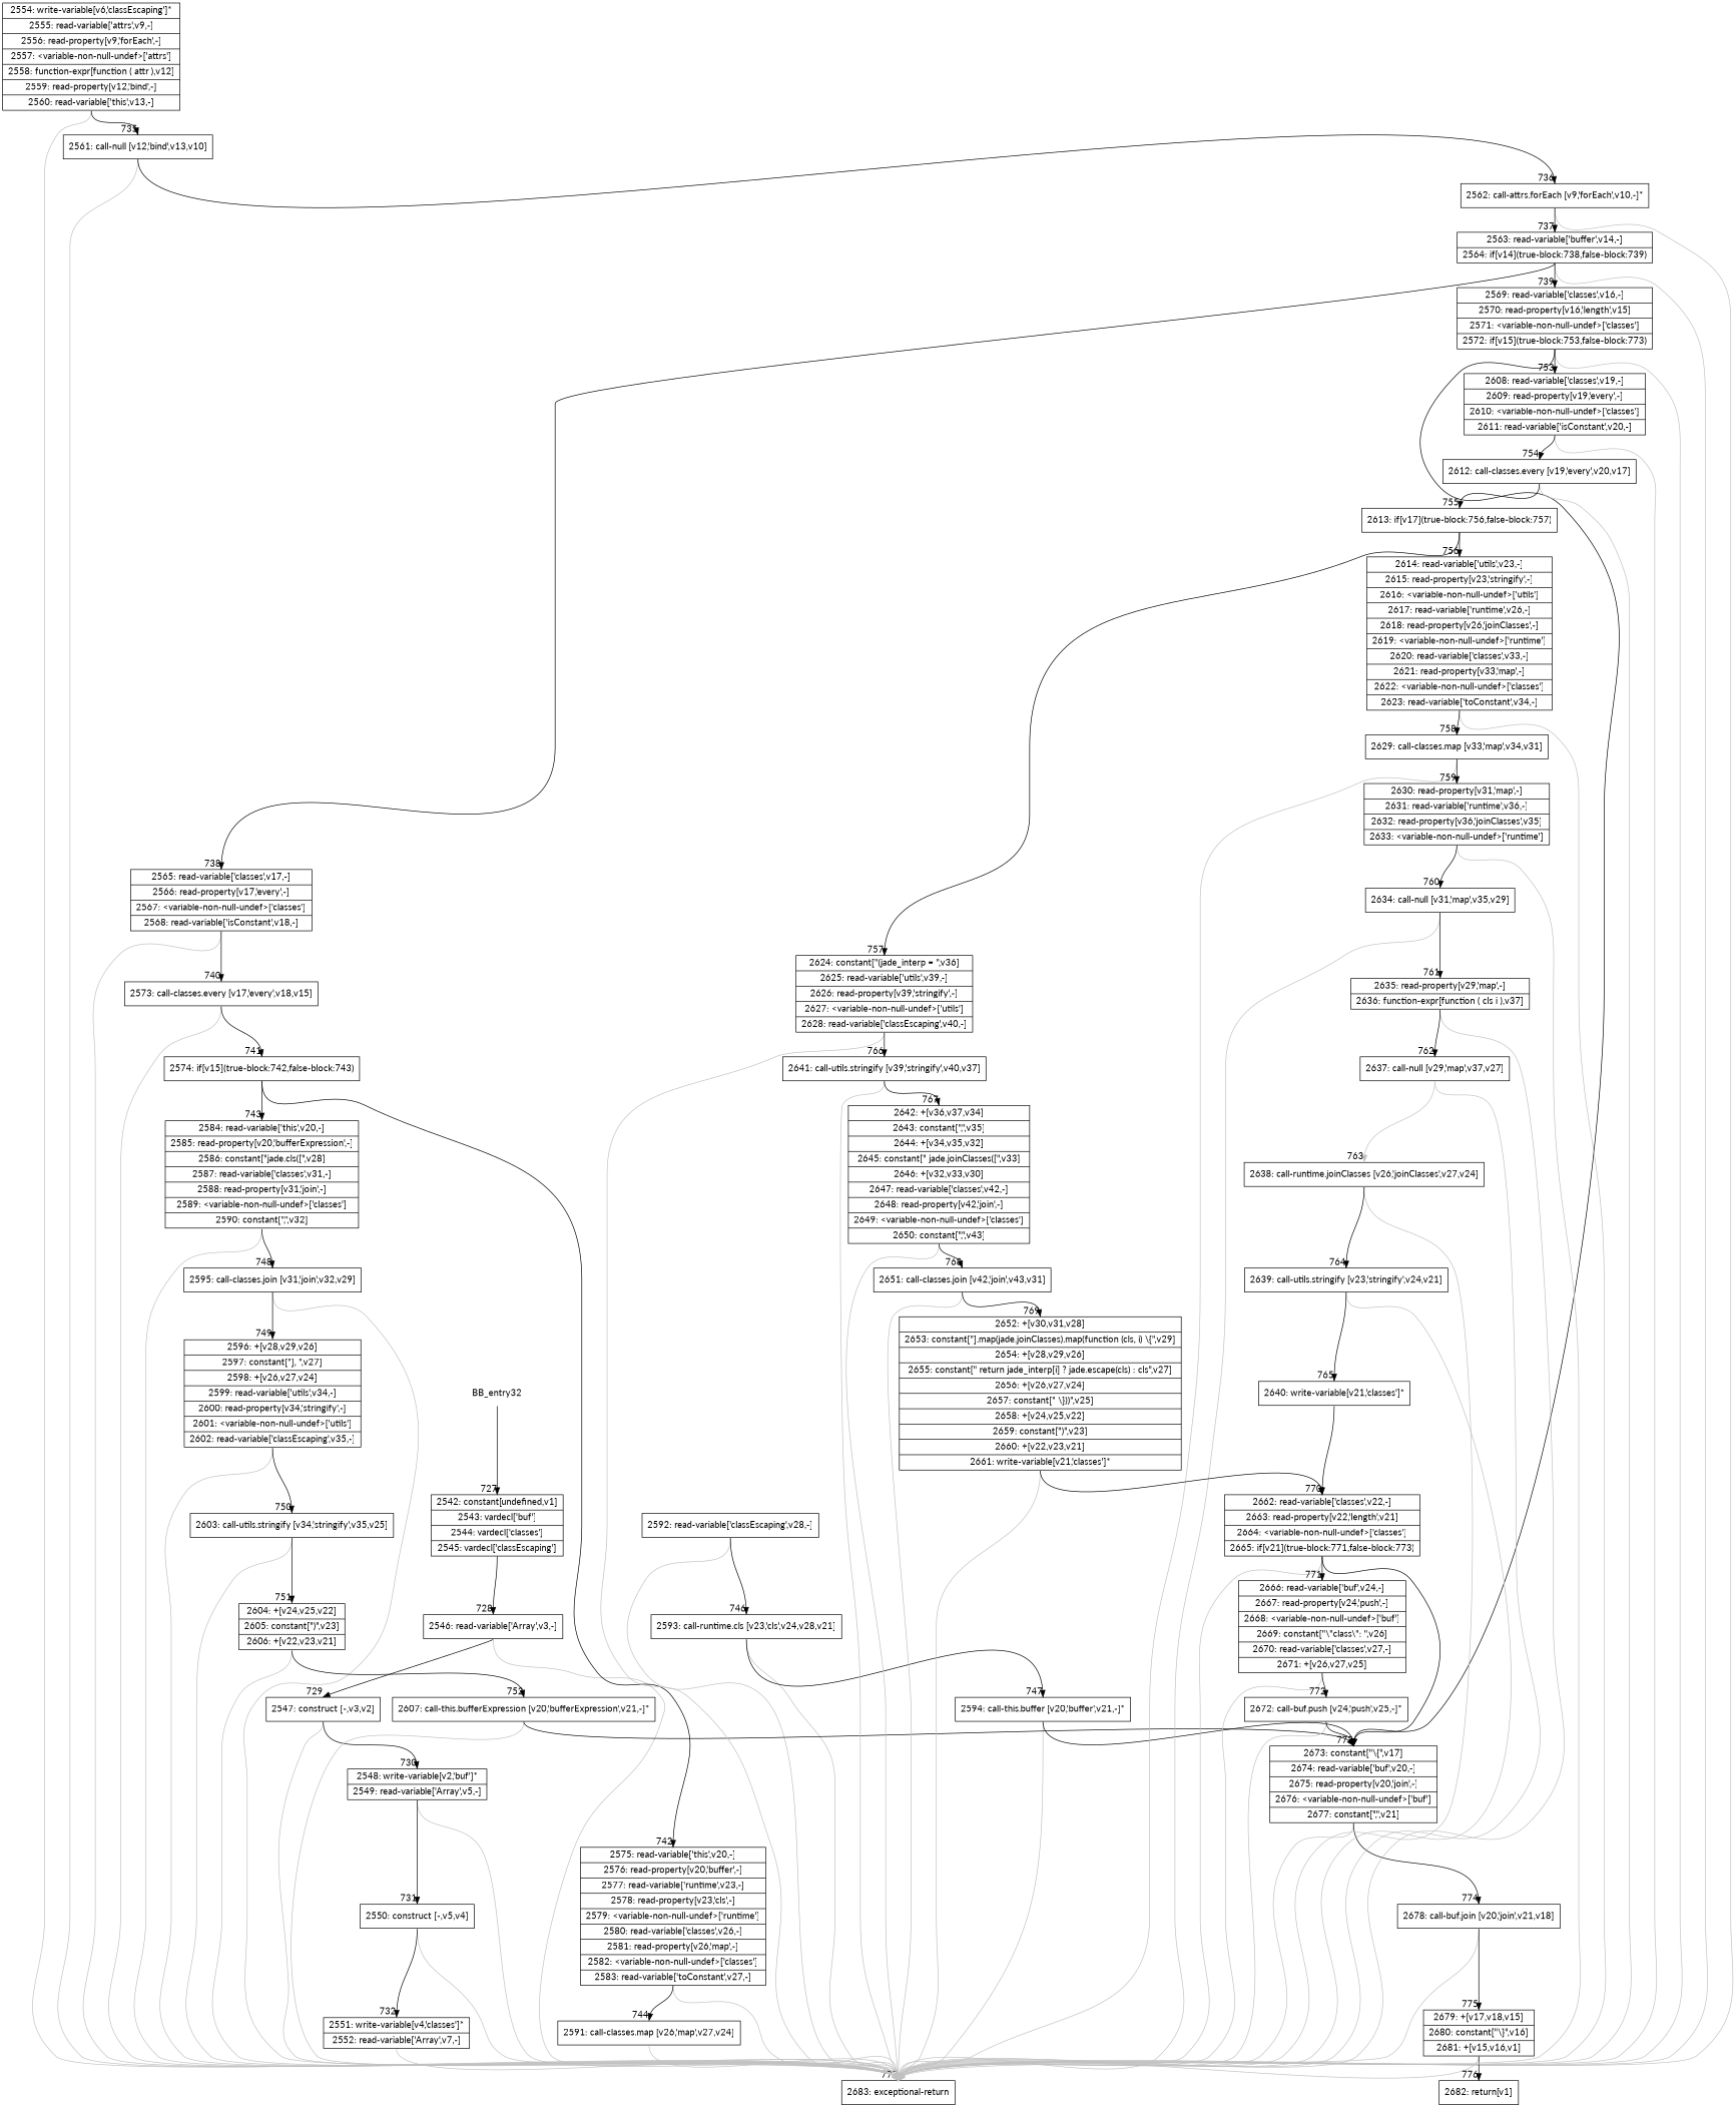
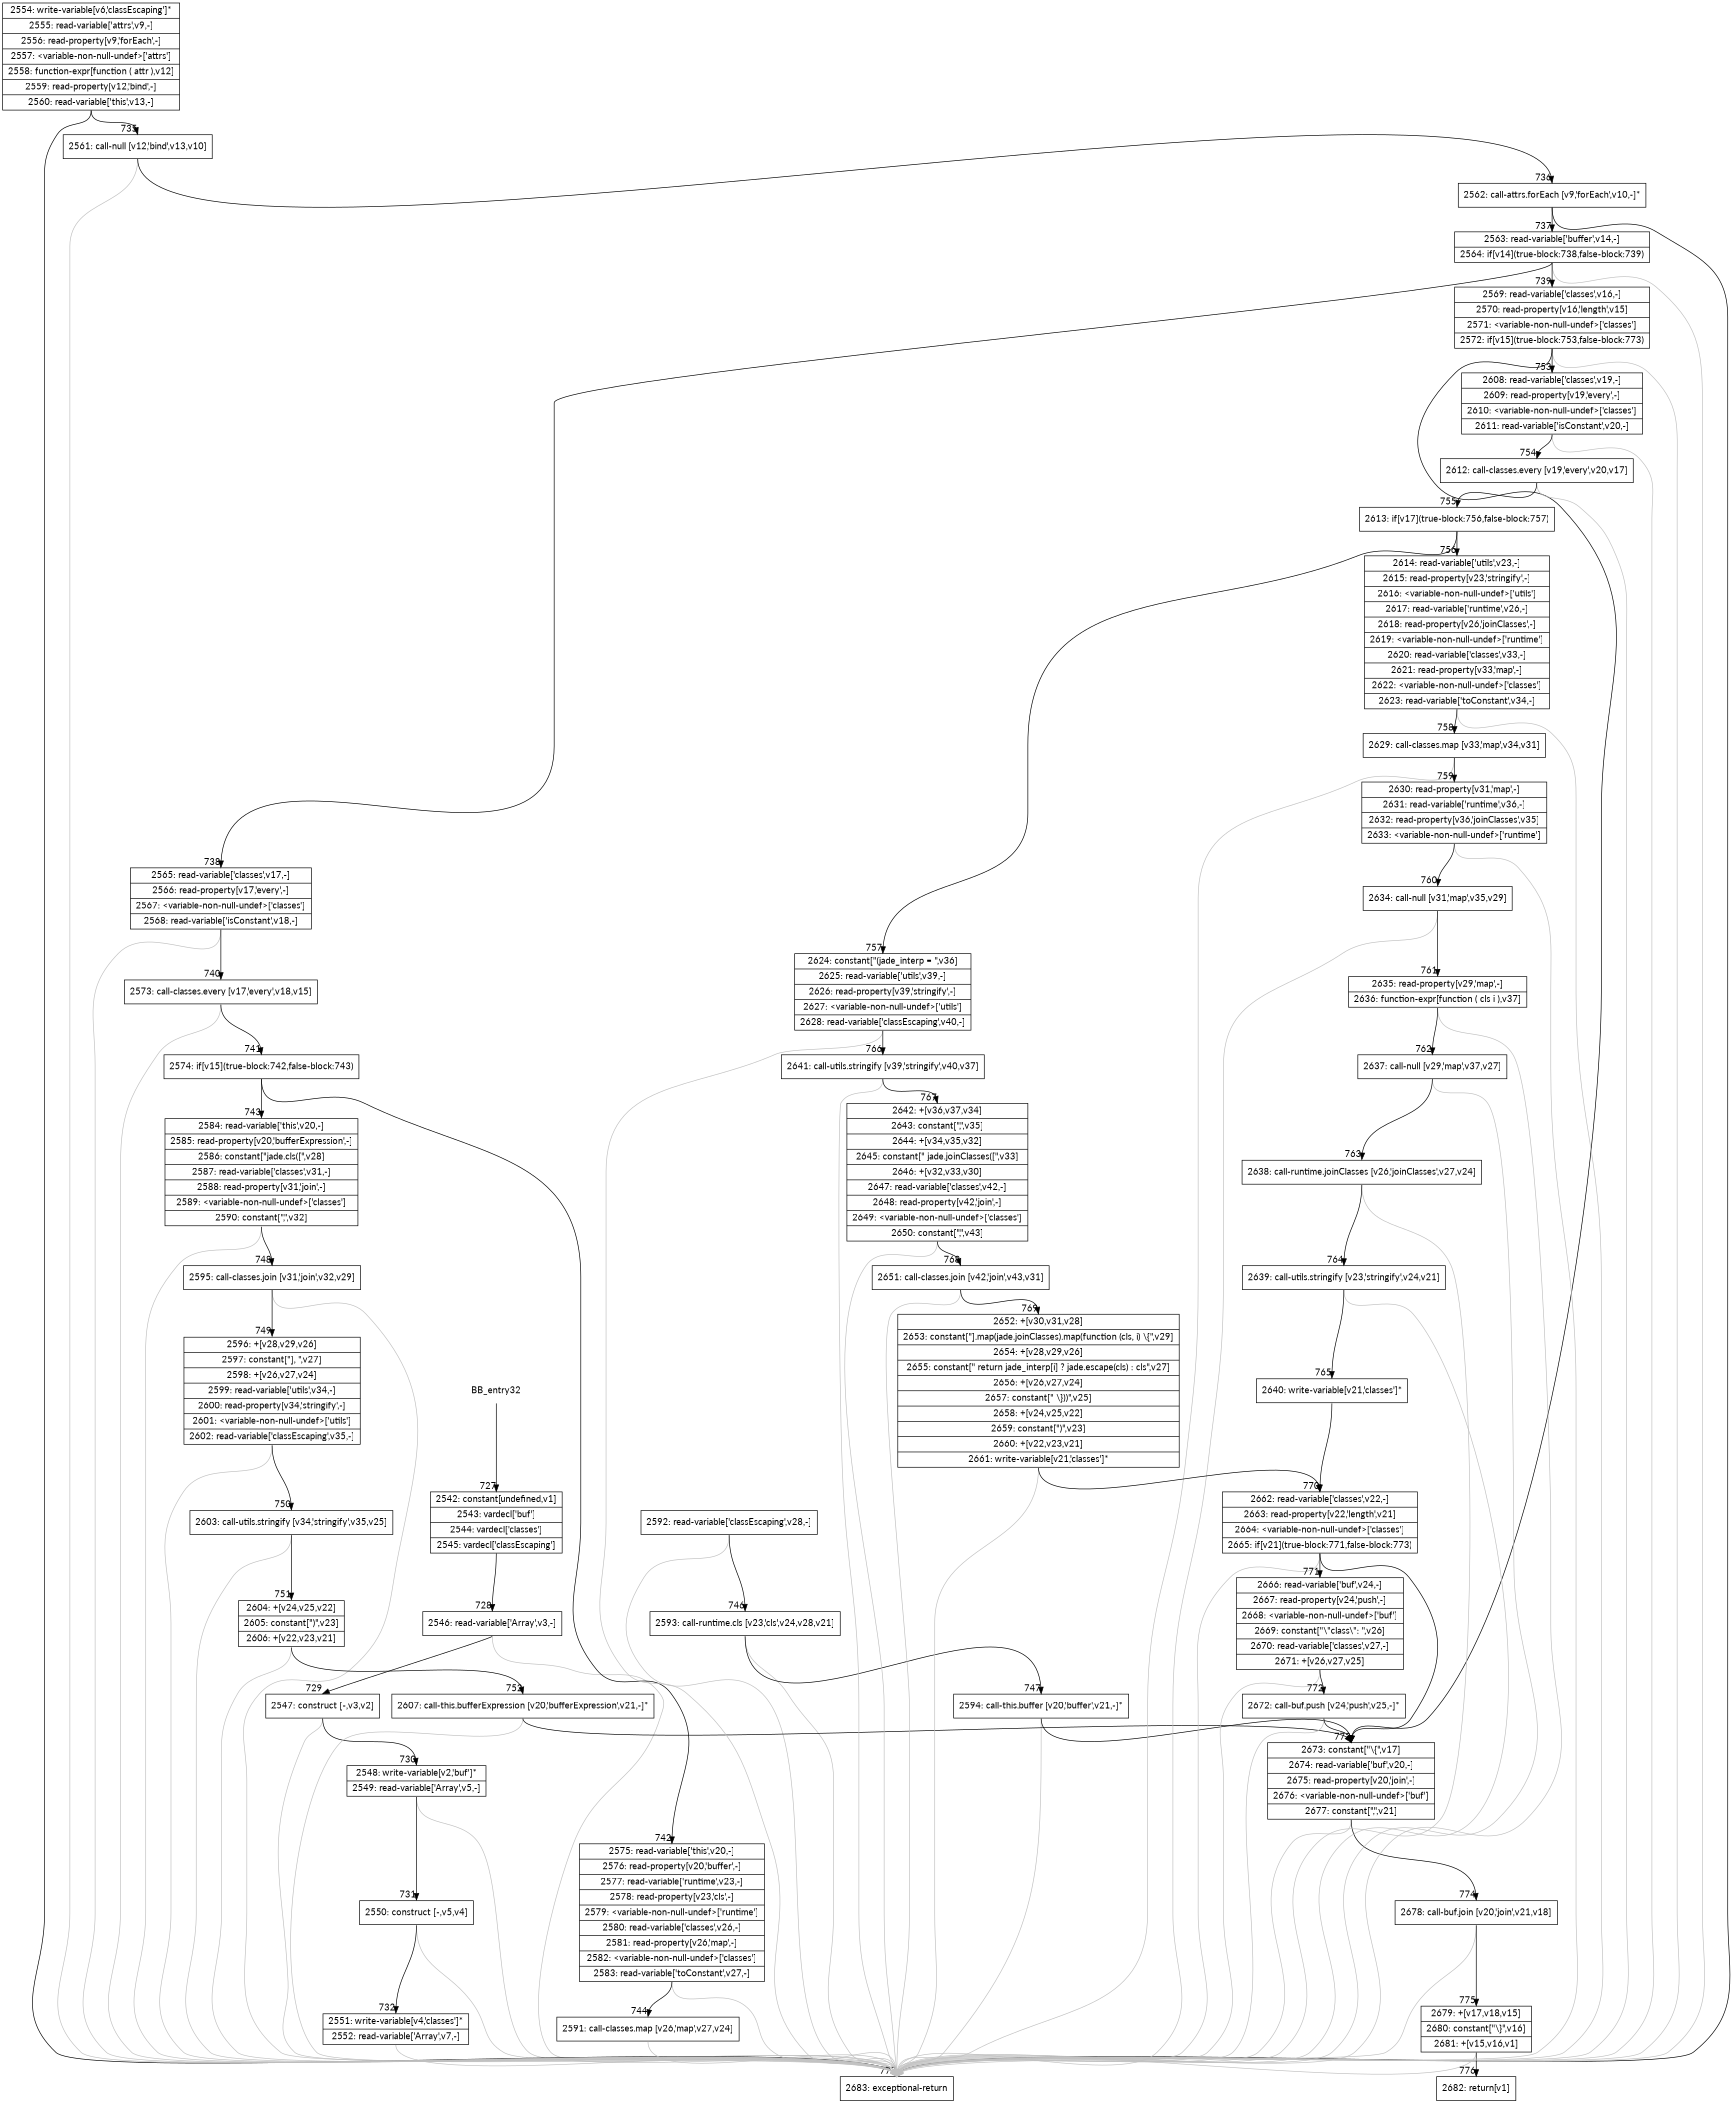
  digraph {
    fontname=Lato
    rankdir=TD
    node [fontname=Lato shape=record]
    edge [fontname=Lato headport=n tailport=s]
    n1 [label=BB_entry32 shape=none]
    n2 [label="{2542: constant[undefined,v1]|2543: vardecl['buf']|2544: vardecl['classes']|2545: vardecl['classEscaping']}"]
    n3 [label="{2546: read-variable['Array',v3,-]}"]
    n4 [label="{2547: construct [-,v3,v2]}"]
    n5 [label="{2683: exceptional-return}"]
    n6 [label="{2548: write-variable[v2,'buf']*|2549: read-variable['Array',v5,-]}"]
    n7 [label="{2550: construct [-,v5,v4]}"]
    n8 [label="{2551: write-variable[v4,'classes']*|2552: read-variable['Array',v7,-]}"]
    n9 [label="{2554: write-variable[v6,'classEscaping']*|2555: read-variable['attrs',v9,-]|2556: read-property[v9,'forEach',-]|2557: \<variable-non-null-undef\>['attrs']|2558: function-expr[function ( attr ),v12]|2559: read-property[v12,'bind',-]|2560: read-variable['this',v13,-]}"]
    n10 [label="{2561: call-null [v12,'bind',v13,v10]}"]
    n11 [label="{2562: call-attrs.forEach [v9,'forEach',v10,-]*}"]
    n12 [label="{2563: read-variable['buffer',v14,-]|2564: if[v14](true-block:738,false-block:739)}"]
    n13 [label="{2565: read-variable['classes',v17,-]|2566: read-property[v17,'every',-]|2567: \<variable-non-null-undef\>['classes']|2568: read-variable['isConstant',v18,-]}"]
    n14 [label="{2569: read-variable['classes',v16,-]|2570: read-property[v16,'length',v15]|2571: \<variable-non-null-undef\>['classes']|2572: if[v15](true-block:753,false-block:773)}"]
    n15 [label="{2573: call-classes.every [v17,'every',v18,v15]}"]
    n16 [label="{2608: read-variable['classes',v19,-]|2609: read-property[v19,'every',-]|2610: \<variable-non-null-undef\>['classes']|2611: read-variable['isConstant',v20,-]}"]
    n17 [label="{2673: constant[\"\\\{\",v17]|2674: read-variable['buf',v20,-]|2675: read-property[v20,'join',-]|2676: \<variable-non-null-undef\>['buf']|2677: constant[\",\",v21]}"]
    n18 [label="{2574: if[v15](true-block:742,false-block:743)}"]
    n19 [label="{2612: call-classes.every [v19,'every',v20,v17]}"]
    n20 [label="{2678: call-buf.join [v20,'join',v21,v18]}"]
    n21 [label="{2575: read-variable['this',v20,-]|2576: read-property[v20,'buffer',-]|2577: read-variable['runtime',v23,-]|2578: read-property[v23,'cls',-]|2579: \<variable-non-null-undef\>['runtime']|2580: read-variable['classes',v26,-]|2581: read-property[v26,'map',-]|2582: \<variable-non-null-undef\>['classes']|2583: read-variable['toConstant',v27,-]}"]
    n22 [label="{2584: read-variable['this',v20,-]|2585: read-property[v20,'bufferExpression',-]|2586: constant[\"jade.cls([\",v28]|2587: read-variable['classes',v31,-]|2588: read-property[v31,'join',-]|2589: \<variable-non-null-undef\>['classes']|2590: constant[\",\",v32]}"]
    n23 [label="{2613: if[v17](true-block:756,false-block:757)}"]
    n24 [label="{2679: +[v17,v18,v15]|2680: constant[\"\\\}\",v16]|2681: +[v15,v16,v1]}"]
    n25 [label="{2591: call-classes.map [v26,'map',v27,v24]}"]
    n26 [label="{2595: call-classes.join [v31,'join',v32,v29]}"]
    n27 [label="{2596: +[v28,v29,v26]|2597: constant[\"], \",v27]|2598: +[v26,v27,v24]|2599: read-variable['utils',v34,-]|2600: read-property[v34,'stringify',-]|2601: \<variable-non-null-undef\>['utils']|2602: read-variable['classEscaping',v35,-]}"]
    n28 [label="{2592: read-variable['classEscaping',v28,-]}"]
    n29 [label="{2593: call-runtime.cls [v23,'cls',v24,v28,v21]}"]
    n30 [label="{2603: call-utils.stringify [v34,'stringify',v35,v25]}"]
    n31 [label="{2594: call-this.buffer [v20,'buffer',v21,-]*}"]
    n32 [label="{2604: +[v24,v25,v22]|2605: constant[\")\",v23]|2606: +[v22,v23,v21]}"]
    n33 [label="{2607: call-this.bufferExpression [v20,'bufferExpression',v21,-]*}"]
    n34 [label="{2614: read-variable['utils',v23,-]|2615: read-property[v23,'stringify',-]|2616: \<variable-non-null-undef\>['utils']|2617: read-variable['runtime',v26,-]|2618: read-property[v26,'joinClasses',-]|2619: \<variable-non-null-undef\>['runtime']|2620: read-variable['classes',v33,-]|2621: read-property[v33,'map',-]|2622: \<variable-non-null-undef\>['classes']|2623: read-variable['toConstant',v34,-]}"]
    n35 [label="{2624: constant[\"(jade_interp = \",v36]|2625: read-variable['utils',v39,-]|2626: read-property[v39,'stringify',-]|2627: \<variable-non-null-undef\>['utils']|2628: read-variable['classEscaping',v40,-]}"]
    n36 [label="{2629: call-classes.map [v33,'map',v34,v31]}"]
    n37 [label="{2641: call-utils.stringify [v39,'stringify',v40,v37]}"]
    n38 [label="{2630: read-property[v31,'map',-]|2631: read-variable['runtime',v36,-]|2632: read-property[v36,'joinClasses',v35]|2633: \<variable-non-null-undef\>['runtime']}"]
    n39 [label="{2642: +[v36,v37,v34]|2643: constant[\",\",v35]|2644: +[v34,v35,v32]|2645: constant[\" jade.joinClasses([\",v33]|2646: +[v32,v33,v30]|2647: read-variable['classes',v42,-]|2648: read-property[v42,'join',-]|2649: \<variable-non-null-undef\>['classes']|2650: constant[\",\",v43]}"]
    n40 [label="{2634: call-null [v31,'map',v35,v29]}"]
    n41 [label="{2651: call-classes.join [v42,'join',v43,v31]}"]
    n42 [label="{2635: read-property[v29,'map',-]|2636: function-expr[function ( cls i ),v37]}"]
    n43 [label="{2637: call-null [v29,'map',v37,v27]}"]
    n44 [label="{2638: call-runtime.joinClasses [v26,'joinClasses',v27,v24]}"]
    n45 [label="{2639: call-utils.stringify [v23,'stringify',v24,v21]}"]
    n46 [label="{2640: write-variable[v21,'classes']*}"]
    n47 [label="{2662: read-variable['classes',v22,-]|2663: read-property[v22,'length',v21]|2664: \<variable-non-null-undef\>['classes']|2665: if[v21](true-block:771,false-block:773)}"]
    n48 [label="{2666: read-variable['buf',v24,-]|2667: read-property[v24,'push',-]|2668: \<variable-non-null-undef\>['buf']|2669: constant[\"\\\"class\\\": \",v26]|2670: read-variable['classes',v27,-]|2671: +[v26,v27,v25]}"]
    n49 [label="{2672: call-buf.push [v24,'push',v25,-]*}"]
    n50 [label="{2652: +[v30,v31,v28]|2653: constant[\"].map(jade.joinClasses).map(function (cls, i) \\\{\",v29]|2654: +[v28,v29,v26]|2655: constant[\"   return jade_interp[i] ? jade.escape(cls) : cls\",v27]|2656: +[v26,v27,v24]|2657: constant[\" \\\}))\",v25]|2658: +[v24,v25,v22]|2659: constant[\")\",v23]|2660: +[v22,v23,v21]|2661: write-variable[v21,'classes']*}"]
    n51 [label="{2682: return[v1]}"]
    n1 -> n2 [headlabel="    727"]
    n2 -> n3 [headlabel="      728"]
    n3 -> n4 [headlabel="      729"]
    n3 -> n5 [color=gray headlabel="      777"]
    n4 -> n5 [color=gray]
    n4 -> n6 [headlabel="      730"]
    n6 -> n5 [color=gray]
    n6 -> n7 [headlabel="      731"]
    n7 -> n5 [color=gray]
    n7 -> n8 [headlabel="      732"]
    n8 -> n5 [color=gray]
-   n9 -> n5 [color=gray]
+   n9 -> n5 [color=black]
    n9 -> n10 [headlabel="      735"]
    n10 -> n5 [color=gray]
    n10 -> n11 [headlabel="      736"]
-   n11 -> n5 [color=gray]
+   n11 -> n5 [color=black]
    n11 -> n12 [headlabel="      737"]
    n12 -> n5 [color=gray]
    n12 -> n13 [headlabel="      738"]
    n12 -> n14 [headlabel="      739"]
    n13 -> n5 [color=gray]
    n13 -> n15 [headlabel="      740"]
    n14 -> n5 [color=gray]
    n14 -> n16 [headlabel="      753"]
    n14 -> n17 [headlabel="      773"]
    n15 -> n5 [color=gray]
    n15 -> n18 [headlabel="      741"]
    n16 -> n5 [color=gray]
    n16 -> n19 [headlabel="      754"]
    n17 -> n5 [color=gray]
    n17 -> n20 [headlabel="      774"]
    n18 -> n21 [headlabel="      742"]
    n18 -> n22 [headlabel="      743"]
    n19 -> n5 [color=gray]
    n19 -> n23 [headlabel="      755"]
    n20 -> n5 [color=gray]
    n20 -> n24 [headlabel="      775"]
    n21 -> n5 [color=gray]
    n21 -> n25 [headlabel="      744"]
    n22 -> n5 [color=gray]
    n22 -> n26 [headlabel="      748"]
    n23 -> n34 [headlabel="      756"]
    n23 -> n35 [headlabel="      757"]
    n24 -> n5 [color=gray]
    n24 -> n51 [headlabel="      776"]
    n25 -> n5 [color=gray]
    n26 -> n5 [color=gray]
    n26 -> n27 [headlabel="      749"]
    n27 -> n5 [color=gray]
    n27 -> n30 [headlabel="      750"]
    n28 -> n5 [color=gray]
    n28 -> n29 [headlabel="      746"]
    n29 -> n5 [color=gray]
    n29 -> n31 [headlabel="      747"]
    n30 -> n5 [color=gray]
    n30 -> n32 [headlabel="      751"]
    n31 -> n5 [color=gray]
    n31 -> n17
    n32 -> n5 [color=gray]
    n32 -> n33 [headlabel="      752"]
    n33 -> n5 [color=gray]
    n33 -> n17
    n34 -> n5 [color=gray]
    n34 -> n36 [headlabel="      758"]
    n35 -> n5 [color=gray]
    n35 -> n37 [headlabel="      766"]
    n36 -> n5 [color=gray]
    n36 -> n38 [headlabel="      759"]
    n37 -> n5 [color=gray]
    n37 -> n39 [headlabel="      767"]
    n38 -> n5 [color=gray]
    n38 -> n40 [headlabel="      760"]
    n39 -> n5 [color=gray]
    n39 -> n41 [headlabel="      768"]
    n40 -> n5 [color=gray]
    n40 -> n42 [headlabel="      761"]
    n41 -> n5 [color=gray]
    n41 -> n50 [headlabel="      769"]
    n42 -> n5 [color=gray]
    n42 -> n43 [headlabel="      762"]
    n43 -> n5 [color=gray]
-   n43 -> n44 [headlabel="      763" color=gray]
+   n43 -> n44 [headlabel="      763"]
    n44 -> n5 [color=gray]
    n44 -> n45 [headlabel="      764"]
    n45 -> n5 [color=gray]
    n45 -> n46 [headlabel="      765"]
    n46 -> n47 [headlabel="      770"]
    n47 -> n5 [color=gray]
    n47 -> n17
    n47 -> n48 [headlabel="      771"]
    n48 -> n5 [color=gray]
    n48 -> n49 [headlabel="      772"]
    n49 -> n5 [color=gray]
    n49 -> n17
    n50 -> n5 [color=gray]
    n50 -> n47
  }
